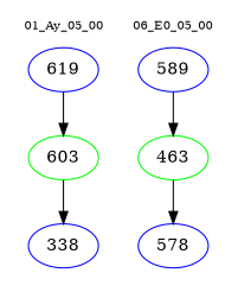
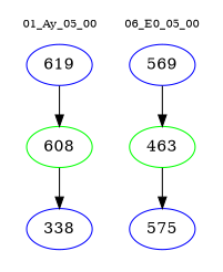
  digraph {
    node [color=blue]
    edge [color=black]
    n1 [label=619]
-   n2 [color=green label=603]
+   n2 [color=green label=608]
    n3 [label=338]
-   n4 [label=589]
+   n4 [label=569]
    n5 [color=green label=463]
-   n6 [label=578]
+   n6 [label=575]
    subgraph cluster_1 {
      color=white
      fontsize=10
      label="01_Ay_05_00"
      n1
      n2
      n3
    }
    subgraph cluster_2 {
      color=white
      fontsize=10
      label="06_E0_05_00"
      n4
      n5
      n6
    }
    n1 -> n2
    n2 -> n3
    n4 -> n5
    n5 -> n6
  }
